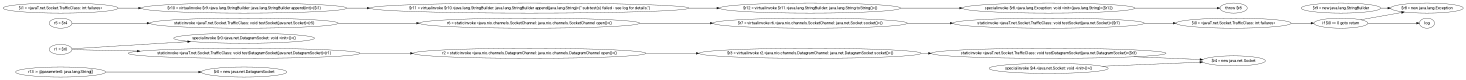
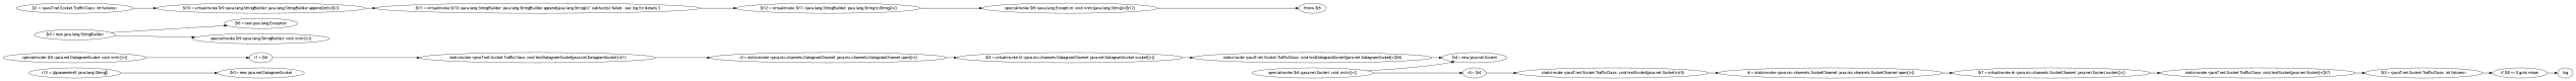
  digraph {
    fontname=Roboto
    rankdir=LR
    node [fontname=Roboto]
    edge [fontname=Roboto]
    "r13 := @parameter0: java.lang.String[]"
    "$r0 = new java.net.DatagramSocket"
    "specialinvoke $r0.<java.net.DatagramSocket: void <init>()>()"
    "r1 = $r0"
    "staticinvoke <javaT.net.Socket.TrafficClass: void testDatagramSocket(java.net.DatagramSocket)>(r1)"
    "r2 = staticinvoke <java.nio.channels.DatagramChannel: java.nio.channels.DatagramChannel open()>()"
    "$r3 = virtualinvoke r2.<java.nio.channels.DatagramChannel: java.net.DatagramSocket socket()>()"
    "staticinvoke <javaT.net.Socket.TrafficClass: void testDatagramSocket(java.net.DatagramSocket)>($r3)"
    "$r4 = new java.net.Socket"
    "specialinvoke $r4.<java.net.Socket: void <init>()>()"
    "r5 = $r4"
    "staticinvoke <javaT.net.Socket.TrafficClass: void testSocket(java.net.Socket)>(r5)"
    "r6 = staticinvoke <java.nio.channels.SocketChannel: java.nio.channels.SocketChannel open()>()"
    "$r7 = virtualinvoke r6.<java.nio.channels.SocketChannel: java.net.Socket socket()>()"
    "staticinvoke <javaT.net.Socket.TrafficClass: void testSocket(java.net.Socket)>($r7)"
    "$i0 = <javaT.net.Socket.TrafficClass: int failures>"
    "if $i0 <= 0 goto return"
    "$r8 = new java.lang.Exception"
    n19 [label=log]
    "$r9 = new java.lang.StringBuilder"
+   "specialinvoke $r9.<java.lang.StringBuilder: void <init>()>()"
    "$i1 = <javaT.net.Socket.TrafficClass: int failures>"
    "$r10 = virtualinvoke $r9.<java.lang.StringBuilder: java.lang.StringBuilder append(int)>($i1)"
    "$r11 = virtualinvoke $r10.<java.lang.StringBuilder: java.lang.StringBuilder append(java.lang.String)>(\" sub-test(s) failed - see log for details.\")"
    "$r12 = virtualinvoke $r11.<java.lang.StringBuilder: java.lang.String toString()>()"
    "specialinvoke $r8.<java.lang.Exception: void <init>(java.lang.String)>($r12)"
    "throw $r8"
    "r13 := @parameter0: java.lang.String[]" -> "$r0 = new java.net.DatagramSocket"
-   "r1 = $r0" -> "specialinvoke $r0.<java.net.DatagramSocket: void <init>()>()"
+   "specialinvoke $r0.<java.net.DatagramSocket: void <init>()>()" -> "r1 = $r0"
    "r1 = $r0" -> "staticinvoke <javaT.net.Socket.TrafficClass: void testDatagramSocket(java.net.DatagramSocket)>(r1)"
    "staticinvoke <javaT.net.Socket.TrafficClass: void testDatagramSocket(java.net.DatagramSocket)>(r1)" -> "r2 = staticinvoke <java.nio.channels.DatagramChannel: java.nio.channels.DatagramChannel open()>()"
    "r2 = staticinvoke <java.nio.channels.DatagramChannel: java.nio.channels.DatagramChannel open()>()" -> "$r3 = virtualinvoke r2.<java.nio.channels.DatagramChannel: java.net.DatagramSocket socket()>()"
    "$r3 = virtualinvoke r2.<java.nio.channels.DatagramChannel: java.net.DatagramSocket socket()>()" -> "staticinvoke <javaT.net.Socket.TrafficClass: void testDatagramSocket(java.net.DatagramSocket)>($r3)"
    "staticinvoke <javaT.net.Socket.TrafficClass: void testDatagramSocket(java.net.DatagramSocket)>($r3)" -> "$r4 = new java.net.Socket"
    "specialinvoke $r4.<java.net.Socket: void <init>()>()" -> "$r4 = new java.net.Socket"
+   "specialinvoke $r4.<java.net.Socket: void <init>()>()" -> "r5 = $r4"
    "r5 = $r4" -> "staticinvoke <javaT.net.Socket.TrafficClass: void testSocket(java.net.Socket)>(r5)"
    "staticinvoke <javaT.net.Socket.TrafficClass: void testSocket(java.net.Socket)>(r5)" -> "r6 = staticinvoke <java.nio.channels.SocketChannel: java.nio.channels.SocketChannel open()>()"
    "r6 = staticinvoke <java.nio.channels.SocketChannel: java.nio.channels.SocketChannel open()>()" -> "$r7 = virtualinvoke r6.<java.nio.channels.SocketChannel: java.net.Socket socket()>()"
    "$r7 = virtualinvoke r6.<java.nio.channels.SocketChannel: java.net.Socket socket()>()" -> "staticinvoke <javaT.net.Socket.TrafficClass: void testSocket(java.net.Socket)>($r7)"
    "staticinvoke <javaT.net.Socket.TrafficClass: void testSocket(java.net.Socket)>($r7)" -> "$i0 = <javaT.net.Socket.TrafficClass: int failures>"
    "$i0 = <javaT.net.Socket.TrafficClass: int failures>" -> "if $i0 <= 0 goto return"
-   "if $i0 <= 0 goto return" -> "$r8 = new java.lang.Exception"
    "if $i0 <= 0 goto return" -> n19
    "$r9 = new java.lang.StringBuilder" -> "$r8 = new java.lang.Exception"
+   "$r9 = new java.lang.StringBuilder" -> "specialinvoke $r9.<java.lang.StringBuilder: void <init>()>()"
    "$i1 = <javaT.net.Socket.TrafficClass: int failures>" -> "$r10 = virtualinvoke $r9.<java.lang.StringBuilder: java.lang.StringBuilder append(int)>($i1)"
    "$r10 = virtualinvoke $r9.<java.lang.StringBuilder: java.lang.StringBuilder append(int)>($i1)" -> "$r11 = virtualinvoke $r10.<java.lang.StringBuilder: java.lang.StringBuilder append(java.lang.String)>(\" sub-test(s) failed - see log for details.\")"
    "$r11 = virtualinvoke $r10.<java.lang.StringBuilder: java.lang.StringBuilder append(java.lang.String)>(\" sub-test(s) failed - see log for details.\")" -> "$r12 = virtualinvoke $r11.<java.lang.StringBuilder: java.lang.String toString()>()"
    "$r12 = virtualinvoke $r11.<java.lang.StringBuilder: java.lang.String toString()>()" -> "specialinvoke $r8.<java.lang.Exception: void <init>(java.lang.String)>($r12)"
    "specialinvoke $r8.<java.lang.Exception: void <init>(java.lang.String)>($r12)" -> "throw $r8"
  }
